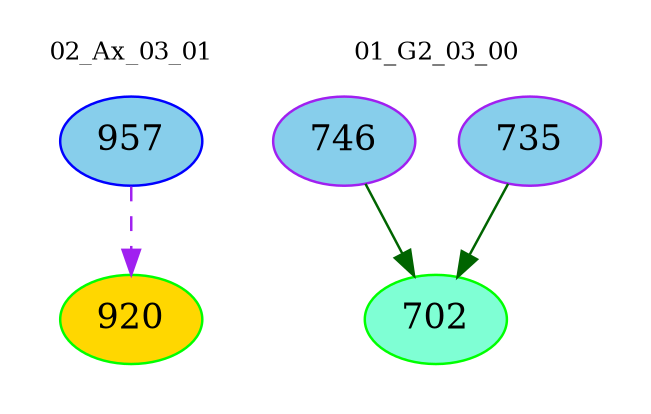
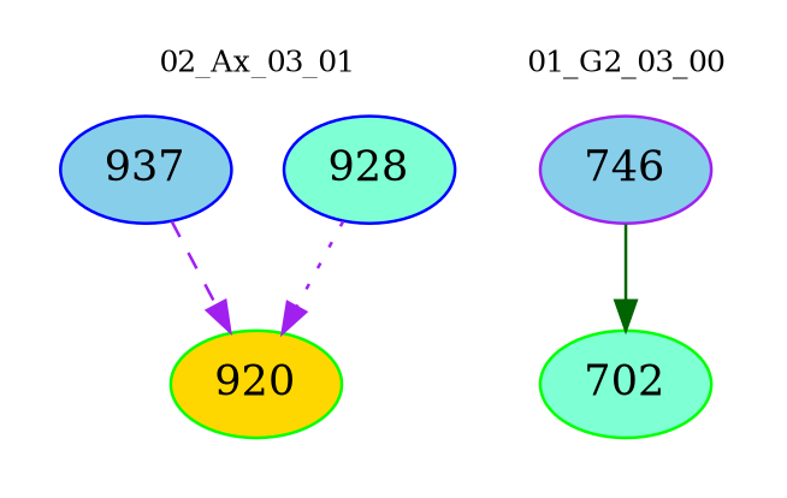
  digraph {
    node [color=blue fillcolor=skyblue style=filled]
    edge [color=purple style=solid]
+   n1 [fillcolor=aquamarine label=928]
    n2 [color=green fillcolor=gold label=920]
-   n3 [label=957]
-   n4 [color=purple label=735]
+   n3 [label=937]
    n5 [color=green fillcolor=aquamarine label=702]
    n6 [color=purple label=746]
    subgraph cluster_1 {
      color=white
      fontsize=10
      label="02_Ax_03_01"
+     n1
      n2
      n3
    }
    subgraph cluster_2 {
      color=white
      fontsize=10
      label="01_G2_03_00"
-     n4
      n5
      n6
    }
+   n1 -> n2 [style=dotted]
    n3 -> n2 [style=dashed]
-   n4 -> n5 [color=darkgreen]
    n6 -> n5 [color=darkgreen]
  }
